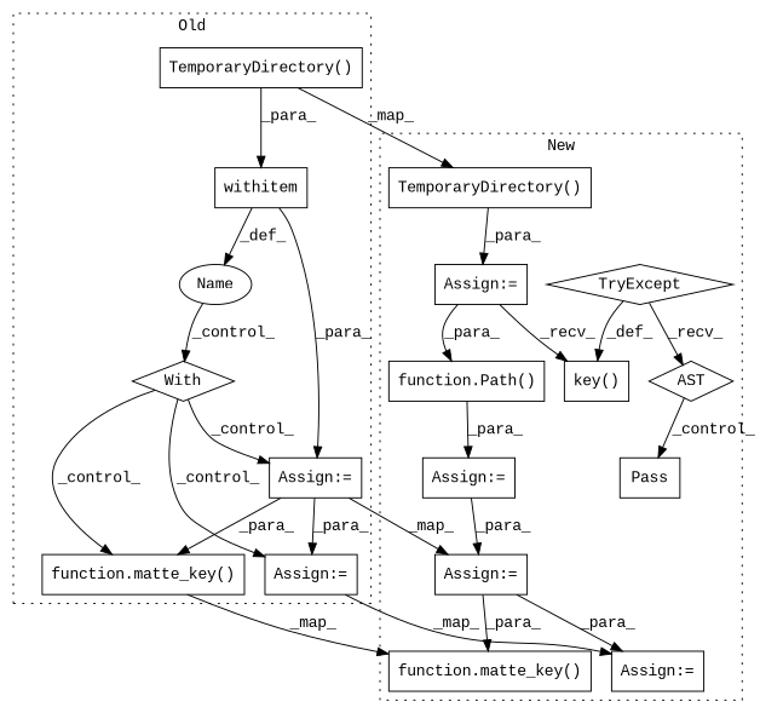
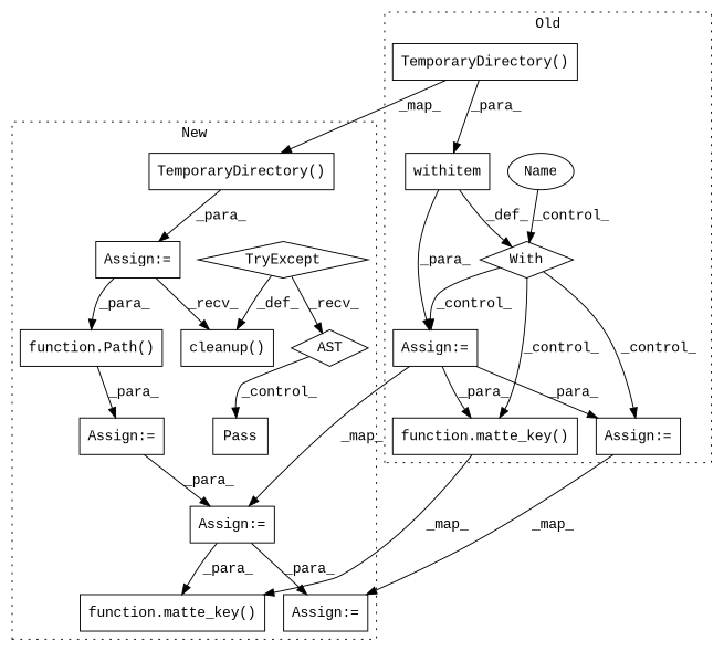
  digraph {
    fontname="Liberation Mono"
    node [a=75 fontname="Liberation Mono" l=3 s=7329 shape=box]
    edge [fontname="Liberation Mono"]
    n1 [a=39 l="5,45" label=With s="7324,7337" shape=diamond]
    n2 [a=49 l=8 label=withitem]
    n3 [l=29 label="TemporaryDirectory()"]
    n4 [l="10,1" label="function.matte_key()" s="7447,7670"]
    n5 [a=87 l=10 label=Name s=7362 shape=ellipse]
    n6 [a=68 label="Assign:=" s=7391]
    n7 [a=68 label="Assign:=" s=7720]
-   n8 [l=18 label="key()" s=8162]
+   n8 [l=18 label="cleanup()" s=8162]
    n9 [a=71 l=13 label=TryExcept s=8149 shape=diamond]
    n10 [a=2 l="7,0" label=AST s="8185,0" shape=diamond]
    n11 [l=29 label="TemporaryDirectory()" s=7332]
    n12 [a=62 l=4 label=Pass s=8217]
    n13 [l="10,1" label="function.matte_key()" s="7464,7663"]
    n14 [l="5,1" label="function.Path()" s="7379,7397"]
    n15 [a=68 label="Assign:="]
    n16 [a=68 label="Assign:=" s=7376]
    n17 [a=68 label="Assign:=" s=7412]
    n18 [a=68 label="Assign:=" s=7705]
    subgraph cluster_1 {
      label=Old
      style=dotted
      n1
      n2
      n3
      n4
      n5
      n6
      n7
    }
    subgraph cluster_2 {
      label=New
      style=dotted
      n8
      n9
      n10
      n11
      n12
      n13
      n14
      n15
      n16
      n17
      n18
    }
    n1 -> n4 [label=_control_]
    n1 -> n6 [label=_control_]
    n1 -> n7 [label=_control_]
-   n2 -> n5 [label=_def_]
+   n2 -> n1 [label=_def_]
    n2 -> n6 [label=_para_]
    n3 -> n2 [label=_para_]
    n3 -> n11 [label=_map_]
    n4 -> n13 [label=_map_]
    n5 -> n1 [label=_control_]
    n6 -> n4 [label=_para_]
    n6 -> n7 [label=_para_]
    n6 -> n17 [label=_map_]
    n7 -> n18 [label=_map_]
    n9 -> n8 [label=_def_]
    n9 -> n10 [label=_recv_]
    n10 -> n12 [label=_control_]
    n11 -> n15 [label=_para_]
    n14 -> n16 [label=_para_]
    n15 -> n8 [label=_recv_]
    n15 -> n14 [label=_para_]
    n16 -> n17 [label=_para_]
    n17 -> n13 [label=_para_]
    n17 -> n18 [label=_para_]
  }
